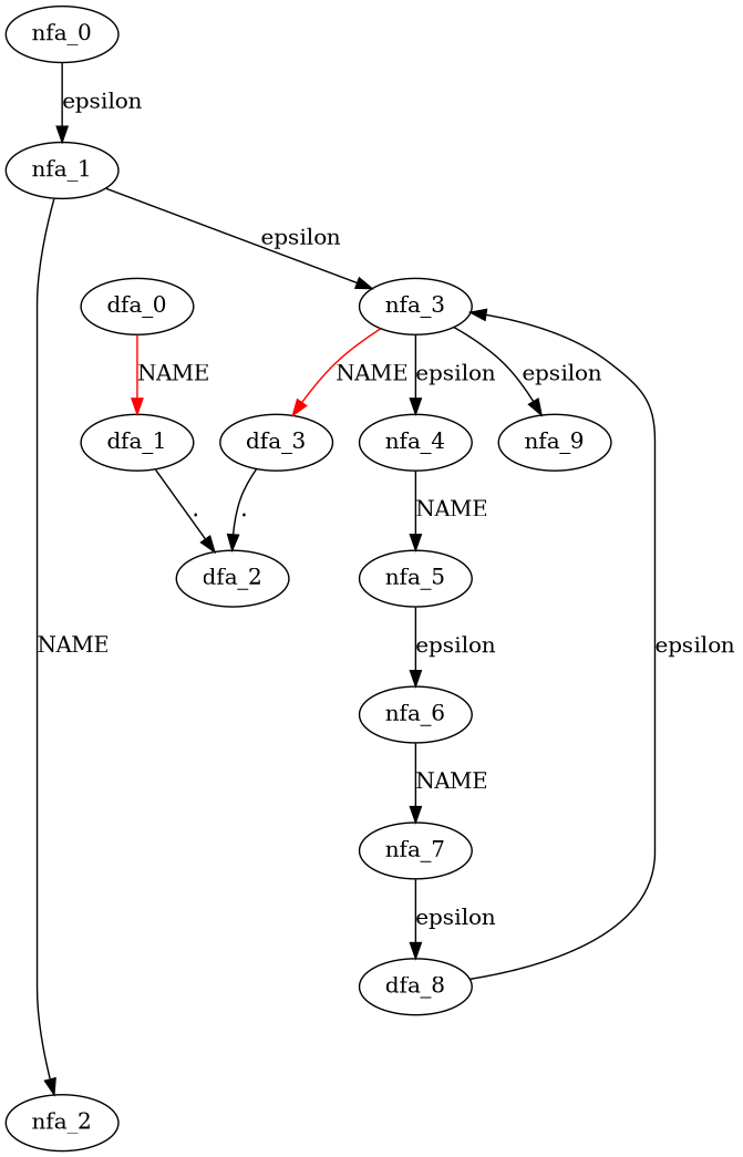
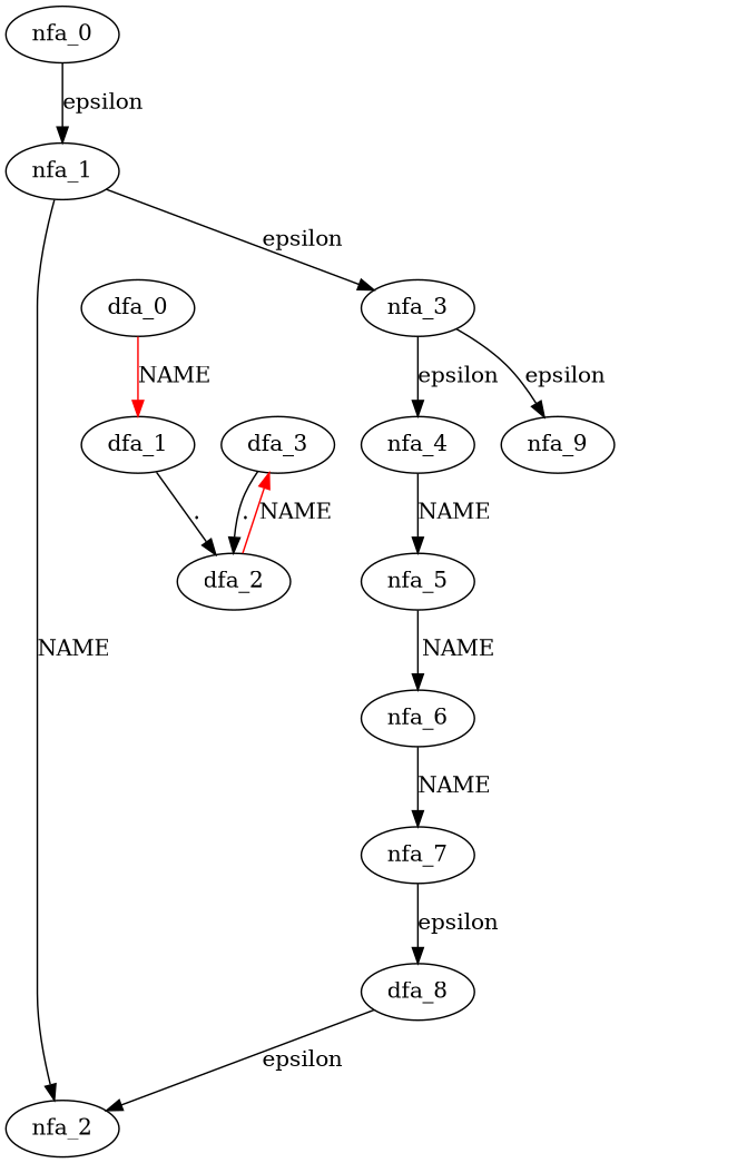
  digraph {
    nfa_0
    nfa_1
    nfa_2
    nfa_3
    nfa_4
    nfa_9
    nfa_5
    nfa_6
    nfa_7
    n10 [label=dfa_8]
    dfa_0
    dfa_1
    dfa_2
    dfa_3
    subgraph sub_1 {
      nfa_0
      nfa_1
      nfa_2
      nfa_3
      nfa_4
      nfa_9
      nfa_5
      nfa_6
      nfa_7
      n10
    }
    subgraph sub_2 {
      dfa_0
      dfa_1
      dfa_2
      dfa_3
    }
    nfa_0 -> nfa_1 [label=epsilon]
    nfa_1 -> nfa_2 [label=NAME]
    nfa_1 -> nfa_3 [label=epsilon]
    nfa_3 -> nfa_4 [label=epsilon]
    nfa_3 -> nfa_9 [label=epsilon]
    nfa_4 -> nfa_5 [label=NAME]
-   nfa_5 -> nfa_6 [label=epsilon]
+   nfa_5 -> nfa_6 [label=NAME]
    nfa_6 -> nfa_7 [label=NAME]
    nfa_7 -> n10 [label=epsilon]
-   n10 -> nfa_3 [label=epsilon]
+   n10 -> nfa_2 [label=epsilon]
    dfa_0 -> dfa_1 [color=red label=NAME]
    dfa_1 -> dfa_2 [label="."]
-   nfa_3 -> dfa_3 [color=red label=NAME]
+   dfa_2 -> dfa_3 [color=red label=NAME]
    dfa_3 -> dfa_2 [label="."]
  }
